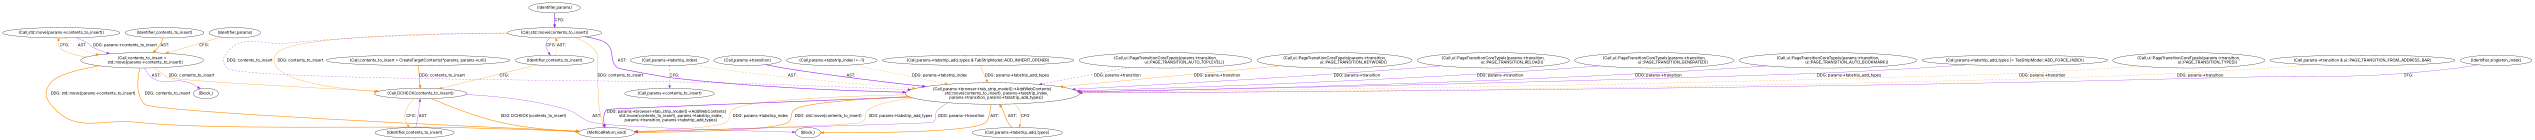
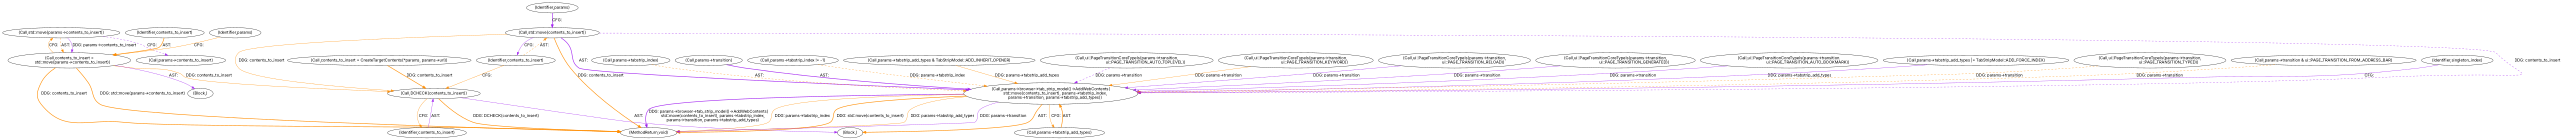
  digraph {
    fontname=Inter
    node [fontname=Inter]
    edge [color=darkorange fontname=Inter style=solid]
    n1 [label="(Call,std::move(params->contents_to_insert))"]
    n2 [label="(Call,contents_to_insert =\n      std::move(params->contents_to_insert))"]
    n3 [label="(Call,params->contents_to_insert)"]
    n4 [label="(MethodReturn,void)"]
    n5 [label="(Call,DCHECK(contents_to_insert))"]
    n6 [label="(Block,)"]
    n7 [label="(Identifier,contents_to_insert)"]
    n8 [label="(Block,)"]
    n9 [label="(Call,std::move(contents_to_insert))"]
    n10 [label="(Call,params->browser->tab_strip_model()->AddWebContents(\n        std::move(contents_to_insert), params->tabstrip_index,\n        params->transition, params->tabstrip_add_types))"]
    n11 [label="(Identifier,contents_to_insert)"]
    n12 [label="(Call,params->tabstrip_add_types)"]
    n13 [label="(Call,params->tabstrip_index)"]
    n14 [label="(Call,params->transition)"]
    n15 [label="(Identifier,contents_to_insert)"]
    n16 [label="(Identifier,params)"]
    n17 [label="(Call,params->tabstrip_index != -1)"]
    n18 [label="(Call,params->tabstrip_add_types & TabStripModel::ADD_INHERIT_OPENER)"]
    n19 [label="(Call,ui::PageTransitionCoreTypeIs(params->transition,\n                                   ui::PAGE_TRANSITION_AUTO_TOPLEVEL))"]
    n20 [label="(Call,ui::PageTransitionCoreTypeIs(params->transition,\n                                   ui::PAGE_TRANSITION_KEYWORD))"]
    n21 [label="(Call,ui::PageTransitionCoreTypeIs(params->transition,\n                                   ui::PAGE_TRANSITION_RELOAD))"]
    n22 [label="(Call,ui::PageTransitionCoreTypeIs(params->transition,\n                                   ui::PAGE_TRANSITION_GENERATED))"]
    n23 [label="(Call,ui::PageTransitionCoreTypeIs(params->transition,\n                                   ui::PAGE_TRANSITION_AUTO_BOOKMARK))"]
    n24 [label="(Call,params->tabstrip_add_types |= TabStripModel::ADD_FORCE_INDEX)"]
    n25 [label="(Call,ui::PageTransitionCoreTypeIs(params->transition,\n                                   ui::PAGE_TRANSITION_TYPED))"]
    n26 [label="(Identifier,params)"]
    n27 [label="(Call,params->transition & ui::PAGE_TRANSITION_FROM_ADDRESS_BAR)"]
    n28 [label="(Call,contents_to_insert = CreateTargetContents(*params, params->url))"]
    n29 [label="(Identifier,singleton_index)"]
    n1 -> n2 [label="AST: " style=dashed]
    n1 -> n2 [color=purple label="DDG: params->contents_to_insert"]
-   n13 -> n3 [color=purple label="CFG: " style=dashed]
+   n1 -> n3 [color=purple label="CFG: " style=dashed]
    n2 -> n1 [label="CFG: "]
    n2 -> n4 [label="DDG: std::move(params->contents_to_insert)" style=bold]
    n2 -> n4 [label="DDG: contents_to_insert" style=bold]
    n2 -> n5 [label="DDG: contents_to_insert"]
    n2 -> n6 [color=purple label="AST: "]
    n5 -> n4 [label="DDG: DCHECK(contents_to_insert)" style=bold]
    n5 -> n7 [label="CFG: "]
    n5 -> n8 [color=purple label="AST: "]
    n7 -> n5 [color=purple label="AST: "]
-   n9 -> n4 [label="DDG: contents_to_insert"]
+   n9 -> n4 [label="DDG: contents_to_insert" style=bold]
    n9 -> n5 [label="DDG: contents_to_insert"]
    n9 -> n10 [color=purple label="AST: " style=bold]
    n9 -> n10 [color=purple label="DDG: contents_to_insert" style=dashed]
    n9 -> n11 [color=purple label="CFG: "]
    n10 -> n4 [color=purple label="DDG: params->browser->tab_strip_model()->AddWebContents(\n        std::move(contents_to_insert), params->tabstrip_index,\n        params->transition, params->tabstrip_add_types)" style=bold]
    n10 -> n4 [label="DDG: params->tabstrip_index"]
    n10 -> n4 [label="DDG: std::move(contents_to_insert)" style=bold]
    n10 -> n4 [label="DDG: params->tabstrip_add_types"]
    n10 -> n4 [color=purple label="DDG: params->transition"]
    n10 -> n8 [label="AST: " style=bold]
    n10 -> n12 [label="CFG: "]
    n11 -> n5 [label="CFG: "]
    n11 -> n9 [label="AST: " style=dashed]
    n12 -> n10 [label="AST: " style=bold]
    n13 -> n10 [label="AST: " style=dashed]
    n14 -> n10 [color=purple label="AST: " style=bold]
    n15 -> n2 [label="AST: " style=bold]
    n16 -> n2 [label="CFG: "]
    n17 -> n10 [label="DDG: params->tabstrip_index" style=dashed]
    n18 -> n10 [label="DDG: params->tabstrip_add_types"]
    n19 -> n10 [color=purple label="DDG: params->transition" style=dashed]
    n20 -> n10 [label="DDG: params->transition"]
    n21 -> n10 [color=purple label="DDG: params->transition"]
    n22 -> n10 [color=purple label="DDG: params->transition"]
    n23 -> n10 [color=purple label="DDG: params->transition"]
    n24 -> n10 [color=purple label="DDG: params->tabstrip_add_types"]
    n25 -> n10 [label="DDG: params->transition" style=dashed]
    n26 -> n9 [color=purple label="CFG: " style=bold]
    n27 -> n10 [label="DDG: params->transition" style=dashed]
    n28 -> n5 [label="DDG: contents_to_insert" style=bold]
    n29 -> n10 [color=purple label="CFG: "]
  }
